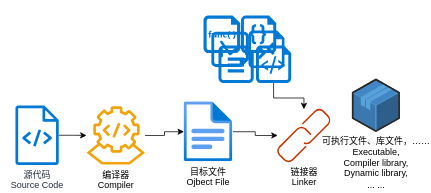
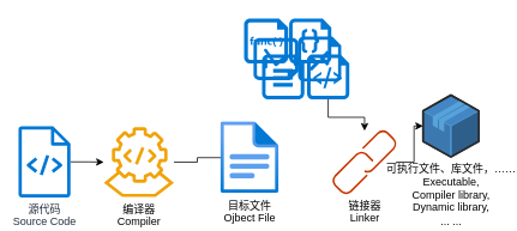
  <mxCell id="0" />
  <mxCell id="1" parent="0" />
  <mxCell id="2" value="" style="sketch=0;aspect=fixed;pointerEvents=1;shadow=0;dashed=0;html=1;strokeColor=none;labelPosition=center;verticalLabelPosition=bottom;verticalAlign=top;align=center;fillColor=#0078d4;shape=mxgraph.azure.code_file" parent="1" vertex="1"><mxGeometry x="321" y="20" width="47" height="50" as="geometry" /></mxCell>
  <mxCell id="3" style="edgeStyle=orthogonalEdgeStyle;rounded=0;orthogonalLoop=1;jettySize=auto;html=1;" parent="1" source="4" target="6" edge="1"><mxGeometry relative="1" as="geometry" /></mxCell>
  <mxCell id="4" value="源代码&lt;br&gt;Source Code" style="sketch=0;outlineConnect=0;fontColor=#232F3E;gradientColor=none;fillColor=#0078d4;strokeColor=none;dashed=0;verticalLabelPosition=bottom;verticalAlign=top;align=center;html=1;fontSize=12;fontStyle=0;aspect=fixed;pointerEvents=1;shape=mxgraph.aws4.source_code;" parent="1" vertex="1"><mxGeometry x="20" y="140" width="58" height="79.37" as="geometry" /></mxCell>
- <mxCell id="5" value="" style="edgeStyle=orthogonalEdgeStyle;rounded=0;orthogonalLoop=1;jettySize=auto;html=1;" parent="1" source="6" target="9" edge="1"><mxGeometry relative="1" as="geometry" /></mxCell>
+ <mxCell id="5" value="" style="edgeStyle=orthogonalEdgeStyle;rounded=0;orthogonalLoop=1;jettySize=auto;html=1;endArrow=none;" parent="1" source="6" target="9" edge="1"><mxGeometry relative="1" as="geometry" /></mxCell>
  <mxCell id="6" value="编译器&lt;br&gt;Compiler" style="sketch=0;outlineConnect=0;fontColor=#000000;fillColor=#f0a30a;strokeColor=#BD7000;dashed=0;verticalLabelPosition=bottom;verticalAlign=top;align=center;html=1;fontSize=12;fontStyle=0;aspect=fixed;shape=mxgraph.aws4.mainframe_modernization_compiler;" parent="1" vertex="1"><mxGeometry x="115" y="141" width="78" height="78" as="geometry" /></mxCell>
  <mxCell id="7" value="可执行文件、库文件，……&lt;br&gt;Executable,&lt;br&gt;Compiler library,&lt;br&gt;Dynamic library,&lt;br&gt;... ..." style="verticalLabelPosition=bottom;html=1;verticalAlign=top;strokeWidth=1;align=center;outlineConnect=0;dashed=0;outlineConnect=0;shape=mxgraph.aws3d.application;fillColor=#4286c5;strokeColor=#57A2D8;aspect=fixed;" parent="1" vertex="1"><mxGeometry x="470" y="105.29" width="62" height="68.8" as="geometry" /></mxCell>
- <mxCell id="8" style="edgeStyle=orthogonalEdgeStyle;rounded=0;orthogonalLoop=1;jettySize=auto;html=1;" parent="1" source="9" target="11" edge="1"><mxGeometry relative="1" as="geometry" /></mxCell>
  <mxCell id="9" value="目标文件&lt;br&gt;Ojbect File" style="image;aspect=fixed;html=1;points=[];align=center;fontSize=12;image=img/lib/azure2/general/File.svg;imageBackground=default;" parent="1" vertex="1"><mxGeometry x="245" y="135" width="64.93" height="80" as="geometry" /></mxCell>
+ <mxCell id="10" value="" style="edgeStyle=orthogonalEdgeStyle;rounded=0;orthogonalLoop=1;jettySize=auto;html=1;" parent="1" source="11" target="7" edge="1"><mxGeometry relative="1" as="geometry" /></mxCell>
  <mxCell id="11" value="链接器&lt;br&gt;Linker" style="html=1;verticalLabelPosition=bottom;align=center;labelBackgroundColor=#ffffff;verticalAlign=top;strokeWidth=2;strokeColor=#C73500;shadow=0;dashed=0;shape=mxgraph.ios7.icons.link;fillColor=#fa6800;fontColor=#000000;" parent="1" vertex="1"><mxGeometry x="370" y="145" width="70" height="70" as="geometry" /></mxCell>
  <mxCell id="12" value="" style="sketch=0;aspect=fixed;pointerEvents=1;shadow=0;dashed=0;html=1;strokeColor=none;labelPosition=center;verticalLabelPosition=bottom;verticalAlign=top;align=center;fillColor=#0078d4;shape=mxgraph.mscae.enterprise.code_file" parent="1" vertex="1"><mxGeometry x="271" y="20" width="49" height="50" as="geometry" /></mxCell>
  <mxCell id="13" value="" style="sketch=0;aspect=fixed;pointerEvents=1;shadow=0;dashed=0;html=1;strokeColor=none;labelPosition=center;verticalLabelPosition=bottom;verticalAlign=top;align=center;fillColor=#0078d4;shape=mxgraph.azure.file" parent="1" vertex="1"><mxGeometry x="291" y="60" width="47" height="50" as="geometry" /></mxCell>
  <mxCell id="14" value="" style="sketch=0;aspect=fixed;pointerEvents=1;shadow=0;dashed=0;html=1;strokeColor=none;labelPosition=center;verticalLabelPosition=bottom;verticalAlign=top;align=center;fillColor=#0078d4;shape=mxgraph.azure.powershell_file;direction=south;" parent="1" vertex="1"><mxGeometry x="281.5" y="41.5" width="50" height="47" as="geometry" /></mxCell>
  <mxCell id="15" value="" style="sketch=0;aspect=fixed;pointerEvents=1;shadow=0;dashed=0;html=1;strokeColor=none;labelPosition=center;verticalLabelPosition=bottom;verticalAlign=top;align=center;shape=mxgraph.azure.rdp_remoting_file;fillColor=#0078d4;" parent="1" vertex="1"><mxGeometry x="331" y="40" width="48" height="50" as="geometry" /></mxCell>
  <mxCell id="16" value="" style="edgeStyle=orthogonalEdgeStyle;rounded=0;orthogonalLoop=1;jettySize=auto;html=1;" parent="1" source="17" target="11" edge="1"><mxGeometry relative="1" as="geometry" /></mxCell>
  <mxCell id="17" value="" style="sketch=0;aspect=fixed;pointerEvents=1;shadow=0;dashed=0;html=1;strokeColor=none;labelPosition=center;verticalLabelPosition=bottom;verticalAlign=top;align=center;fillColor=#0078d4;shape=mxgraph.azure.script_file" parent="1" vertex="1"><mxGeometry x="341" y="60" width="47" height="50" as="geometry" /></mxCell>
